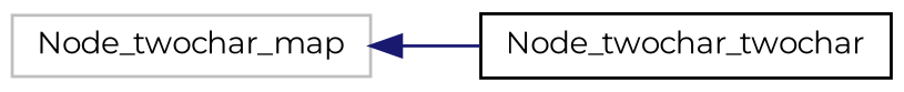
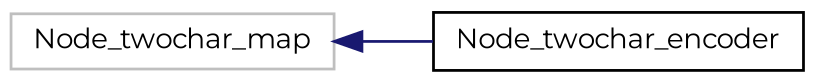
  digraph {
    rankdir=LR
    fontname=Montserrat
    node [fillcolor=white fontname=Montserrat fontsize=10 shape=record style=filled]
    n1 [color=grey75 height=0.2 label=Node_twochar_map width=0.4]
-   n2 [color=black height=0.2 label=Node_twochar_twochar width=0.4]
+   n2 [color=black height=0.2 label=Node_twochar_encoder width=0.4]
    n1 -> n2 [color=midnightblue dir=back fontname=Montserrat fontsize=10 labelfontname=Helvetica labelfontsize=10 style=solid]
  }
